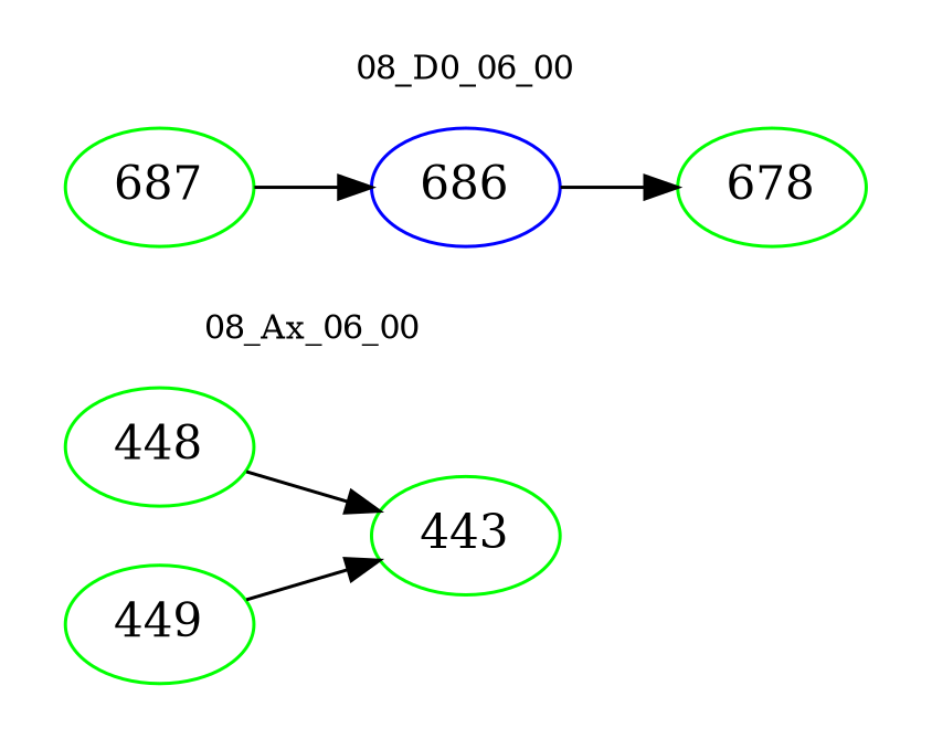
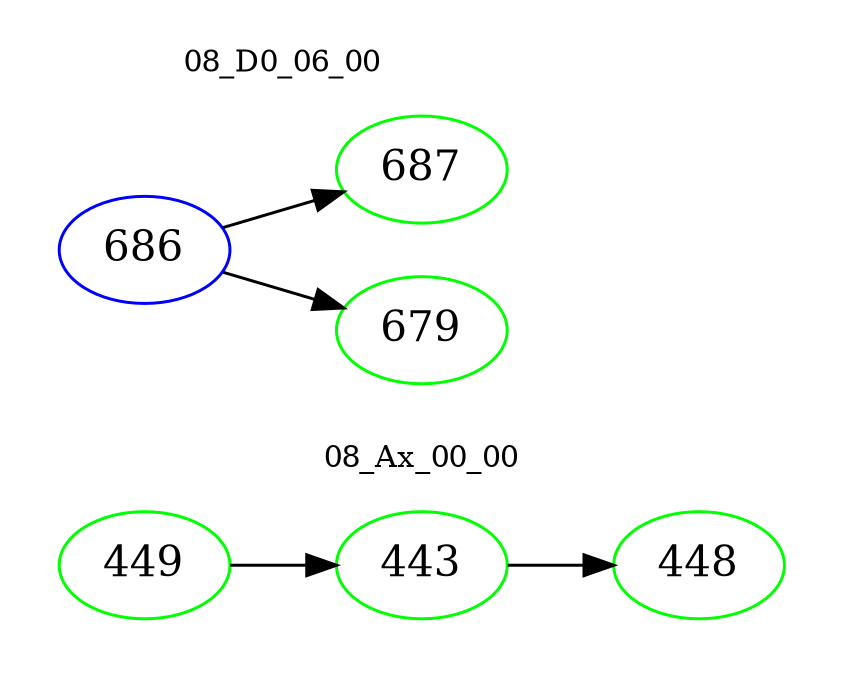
  digraph {
    rankdir=LR
    node [color=green]
    edge [color=black]
    n1 [label=443]
    n2 [label=448]
    n3 [label=449]
    n4 [color=blue label=686]
-   n5 [label=678]
+   n5 [label=679]
    n6 [label=687]
    subgraph cluster_1 {
      color=white
      fontsize=10
-     label="08_Ax_06_00"
+     label="08_Ax_00_00"
      n1
      n2
      n3
    }
    subgraph cluster_2 {
      color=white
      fontsize=10
      label="08_D0_06_00"
      n4
      n5
      n6
    }
-   n2 -> n1
+   n1 -> n2
    n3 -> n1
    n4 -> n5
-   n6 -> n4
+   n4 -> n6
  }
